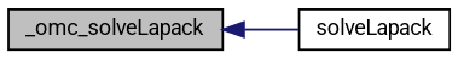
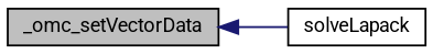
  digraph {
    rankdir=LR
    fontname=Roboto
    node [color=black fontname=Roboto fontsize=10 shape=record style=filled]
-   n1 [fillcolor=grey75 fontcolor=black height=0.2 label=_omc_solveLapack width=0.4]
+   n1 [fillcolor=grey75 fontcolor=black height=0.2 label=_omc_setVectorData width=0.4]
    n2 [fillcolor=white height=0.2 label=solveLapack width=0.4]
    n1 -> n2 [color=midnightblue dir=back fontname=Roboto fontsize=10 labelfontname=Helvetica labelfontsize=10 style=solid]
  }
